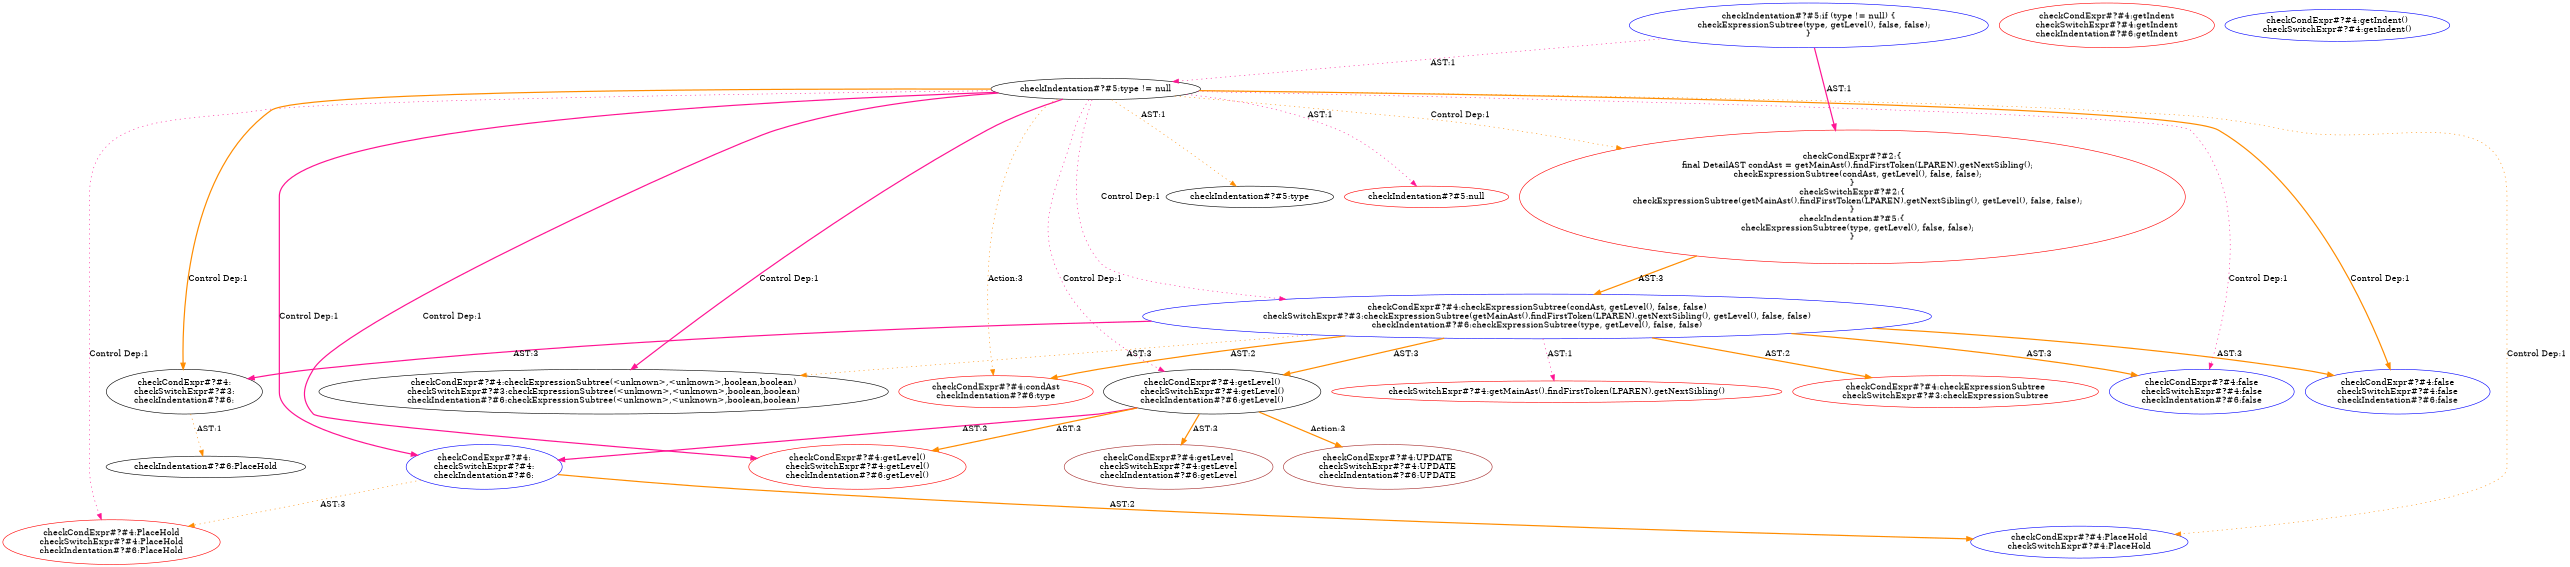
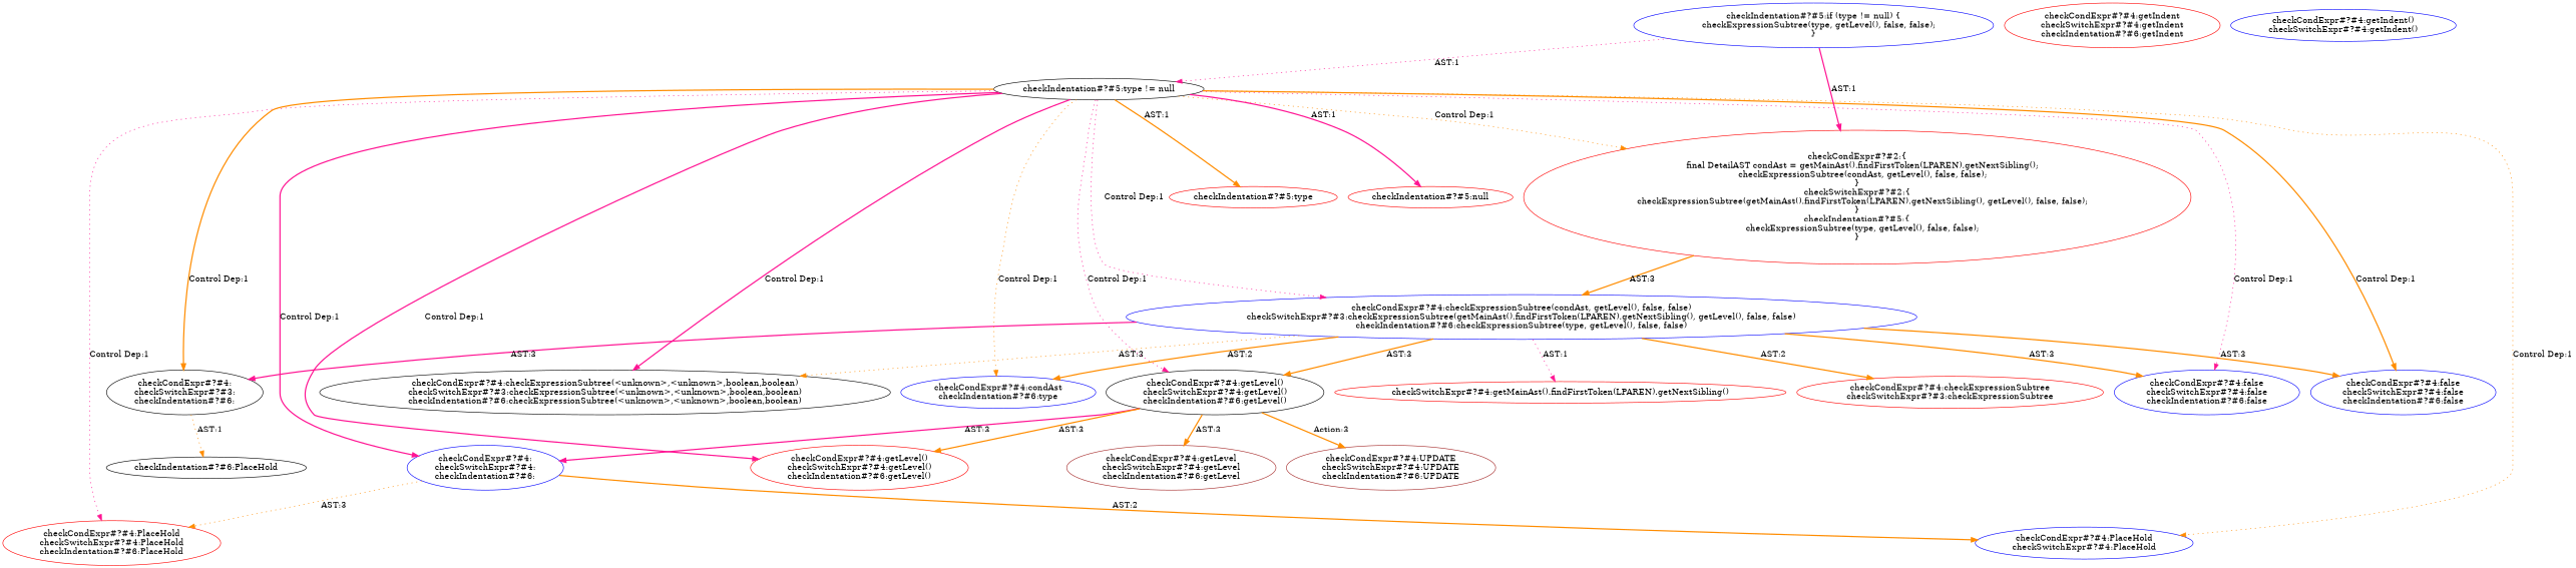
  digraph {
    fontname="DejaVu Serif"
    node [color=red fontname="DejaVu Serif" shape=ellipse]
    edge [color=darkorange fontname="DejaVu Serif" style=bold]
    n1 [color=brown label="checkCondExpr#?#4:UPDATE\ncheckSwitchExpr#?#4:UPDATE\ncheckIndentation#?#6:UPDATE"]
    n2 [color=black label="checkCondExpr#?#4:getLevel()\ncheckSwitchExpr#?#4:getLevel()\ncheckIndentation#?#6:getLevel()"]
    n3 [color=brown label="checkCondExpr#?#4:getLevel\ncheckSwitchExpr#?#4:getLevel\ncheckIndentation#?#6:getLevel"]
    n4 [color=blue label="checkCondExpr#?#4:\ncheckSwitchExpr#?#4:\ncheckIndentation#?#6:"]
    n5 [label="checkCondExpr#?#4:getLevel()\ncheckSwitchExpr#?#4:getLevel()\ncheckIndentation#?#6:getLevel()"]
    n6 [color=blue label="checkCondExpr#?#4:PlaceHold\ncheckSwitchExpr#?#4:PlaceHold"]
    n7 [label="checkCondExpr#?#4:PlaceHold\ncheckSwitchExpr#?#4:PlaceHold\ncheckIndentation#?#6:PlaceHold"]
    n8 [color=blue label="checkCondExpr#?#4:checkExpressionSubtree(condAst, getLevel(), false, false)\ncheckSwitchExpr#?#3:checkExpressionSubtree(getMainAst().findFirstToken(LPAREN).getNextSibling(), getLevel(), false, false)\ncheckIndentation#?#6:checkExpressionSubtree(type, getLevel(), false, false)"]
    n9 [label="checkCondExpr#?#4:checkExpressionSubtree\ncheckSwitchExpr#?#3:checkExpressionSubtree"]
    n10 [color=black label="checkCondExpr#?#4:\ncheckSwitchExpr#?#3:\ncheckIndentation#?#6:"]
    n11 [color=black label="checkCondExpr#?#4:checkExpressionSubtree(<unknown>,<unknown>,boolean,boolean)\ncheckSwitchExpr#?#3:checkExpressionSubtree(<unknown>,<unknown>,boolean,boolean)\ncheckIndentation#?#6:checkExpressionSubtree(<unknown>,<unknown>,boolean,boolean)"]
-   n12 [label="checkCondExpr#?#4:condAst\ncheckIndentation#?#6:type"]
+   n12 [color=blue label="checkCondExpr#?#4:condAst\ncheckIndentation#?#6:type"]
    n13 [color=blue label="checkCondExpr#?#4:false\ncheckSwitchExpr#?#4:false\ncheckIndentation#?#6:false"]
    n14 [color=blue label="checkCondExpr#?#4:false\ncheckSwitchExpr#?#4:false\ncheckIndentation#?#6:false"]
    n15 [label="checkSwitchExpr#?#4:getMainAst().findFirstToken(LPAREN).getNextSibling()"]
    n16 [color=black label="checkIndentation#?#6:PlaceHold"]
    n17 [label="checkCondExpr#?#2:\{\n    final DetailAST condAst = getMainAst().findFirstToken(LPAREN).getNextSibling();\n    checkExpressionSubtree(condAst, getLevel(), false, false);\n\}\ncheckSwitchExpr#?#2:\{\n    checkExpressionSubtree(getMainAst().findFirstToken(LPAREN).getNextSibling(), getLevel(), false, false);\n\}\ncheckIndentation#?#5:\{\n    checkExpressionSubtree(type, getLevel(), false, false);\n\}"]
    n18 [label="checkCondExpr#?#4:getIndent\ncheckSwitchExpr#?#4:getIndent\ncheckIndentation#?#6:getIndent"]
    n19 [color=blue label="checkCondExpr#?#4:getIndent()\ncheckSwitchExpr#?#4:getIndent()"]
    n20 [color=black label="checkIndentation#?#5:type != null"]
-   n21 [color=black label="checkIndentation#?#5:type"]
+   n21 [label="checkIndentation#?#5:type"]
    n22 [label="checkIndentation#?#5:null"]
    n23 [color=blue label="checkIndentation#?#5:if (type != null) \{\n    checkExpressionSubtree(type, getLevel(), false, false);\n\}"]
    n2 -> n1 [label="Action:3"]
    n2 -> n3 [label="AST:3"]
    n2 -> n4 [color=deeppink label="AST:3"]
    n2 -> n5 [label="AST:3"]
    n4 -> n6 [label="AST:2"]
    n4 -> n7 [label="AST:3" style=dotted]
    n8 -> n2 [label="AST:3"]
    n8 -> n9 [label="AST:2"]
    n8 -> n10 [color=deeppink label="AST:3"]
    n8 -> n11 [label="AST:3" style=dotted]
    n8 -> n12 [label="AST:2"]
    n8 -> n13 [label="AST:3"]
    n8 -> n14 [label="AST:3"]
    n8 -> n15 [color=deeppink label="AST:1" style=dotted]
    n10 -> n16 [label="AST:1" style=dotted]
    n17 -> n8 [label="AST:3"]
    n20 -> n2 [color=deeppink label="Control Dep:1" style=dotted]
    n20 -> n4 [color=deeppink label="Control Dep:1"]
    n20 -> n5 [color=deeppink label="Control Dep:1"]
    n20 -> n6 [label="Control Dep:1" style=dotted]
    n20 -> n7 [color=deeppink label="Control Dep:1" style=dotted]
    n20 -> n8 [color=deeppink label="Control Dep:1" style=dotted]
    n20 -> n10 [label="Control Dep:1"]
    n20 -> n11 [color=deeppink label="Control Dep:1"]
-   n20 -> n12 [label="Action:3" style=dotted]
+   n20 -> n12 [label="Control Dep:1" style=dotted]
    n20 -> n13 [color=deeppink label="Control Dep:1" style=dotted]
    n20 -> n14 [label="Control Dep:1"]
    n20 -> n17 [label="Control Dep:1" style=dotted]
-   n20 -> n21 [label="AST:1" style=dotted]
-   n20 -> n22 [color=deeppink label="AST:1" style=dotted]
+   n20 -> n21 [label="AST:1"]
+   n20 -> n22 [color=deeppink label="AST:1"]
    n23 -> n17 [color=deeppink label="AST:1"]
    n23 -> n20 [color=deeppink label="AST:1" style=dotted]
  }
